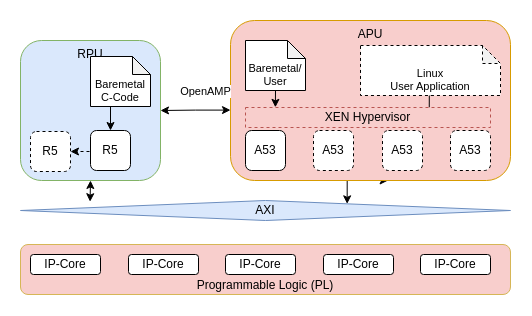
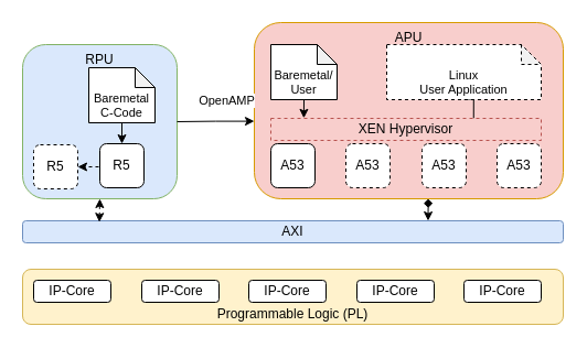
  <mxCell id="0" />
  <mxCell id="1" parent="0" />
- <mxCell id="2" style="edgeStyle=orthogonalEdgeStyle;rounded=0;orthogonalLoop=1;jettySize=auto;html=1;exitX=0.75;exitY=0;exitDx=0;exitDy=0;entryX=0.563;entryY=1;entryDx=0;entryDy=0;entryPerimeter=0;startArrow=classic;startFill=1;fontSize=11;" edge="1" parent="1" source="3" target="6"><mxGeometry relative="1" as="geometry" /></mxCell>
- <mxCell id="3" value="AXI" style="rhombus;whiteSpace=wrap;html=1;fillColor=#dae8fc;strokeColor=#6c8ebf;" vertex="1" parent="1"><mxGeometry x="20" y="200" width="490" height="20" as="geometry" /></mxCell>
- <mxCell id="4" style="edgeStyle=orthogonalEdgeStyle;rounded=0;orthogonalLoop=1;jettySize=auto;html=1;exitX=0.5;exitY=1;exitDx=0;exitDy=0;entryX=0.142;entryY=0.06;entryDx=0;entryDy=0;entryPerimeter=0;startArrow=classic;startFill=1;fontSize=11;" edge="1" parent="1" source="5" target="3"><mxGeometry relative="1" as="geometry" /></mxCell>
+ <mxCell id="2" style="edgeStyle=orthogonalEdgeStyle;rounded=0;orthogonalLoop=1;jettySize=auto;html=1;exitX=0.75;exitY=0;exitDx=0;exitDy=0;entryX=0.563;entryY=1;entryDx=0;entryDy=0;entryPerimeter=0;startArrow=classic;startFill=1;fontSize=11;endArrow=diamond;" edge="1" parent="1" source="3" target="6"><mxGeometry relative="1" as="geometry" /></mxCell>
+ <mxCell id="3" value="AXI" style="rounded=1;whiteSpace=wrap;html=1;fillColor=#dae8fc;strokeColor=#6c8ebf;" vertex="1" parent="1"><mxGeometry x="20" y="200" width="490" height="20" as="geometry" /></mxCell>
+ <mxCell id="4" style="edgeStyle=orthogonalEdgeStyle;rounded=0;orthogonalLoop=1;jettySize=auto;html=1;exitX=0.5;exitY=1;exitDx=0;exitDy=0;entryX=0.142;entryY=0.06;entryDx=0;entryDy=0;entryPerimeter=0;startArrow=classic;startFill=1;fontSize=11;dashed=1;" edge="1" parent="1" source="5" target="3"><mxGeometry relative="1" as="geometry" /></mxCell>
  <mxCell id="5" value="RPU" style="rounded=1;whiteSpace=wrap;html=1;verticalAlign=top;fillColor=#dae8fc;strokeColor=#82b366;" vertex="1" parent="1"><mxGeometry x="20" y="40" width="140" height="140" as="geometry" /></mxCell>
  <mxCell id="6" value="APU" style="rounded=1;whiteSpace=wrap;html=1;verticalAlign=top;fillColor=#f8cecc;strokeColor=#d79b00;" vertex="1" parent="1"><mxGeometry x="230" y="20" width="280" height="160" as="geometry" /></mxCell>
  <mxCell id="7" value="R5" style="rounded=1;whiteSpace=wrap;html=1;dashed=1;" vertex="1" parent="1"><mxGeometry x="30" y="131" width="40" height="40" as="geometry" /></mxCell>
  <mxCell id="8" style="edgeStyle=orthogonalEdgeStyle;rounded=0;orthogonalLoop=1;jettySize=auto;html=1;exitX=0;exitY=0.5;exitDx=0;exitDy=0;entryX=1;entryY=0.5;entryDx=0;entryDy=0;dashed=1;fontSize=11;" edge="1" parent="1" source="9" target="7"><mxGeometry relative="1" as="geometry"><Array as="points"><mxPoint x="110" y="151" /></Array></mxGeometry></mxCell>
  <mxCell id="9" value="R5" style="rounded=1;whiteSpace=wrap;html=1;" vertex="1" parent="1"><mxGeometry x="90" y="130" width="40" height="40" as="geometry" /></mxCell>
  <mxCell id="10" value="A53" style="rounded=1;whiteSpace=wrap;html=1;" vertex="1" parent="1"><mxGeometry x="245" y="130" width="40" height="40" as="geometry" /></mxCell>
  <mxCell id="11" value="A53" style="rounded=1;whiteSpace=wrap;html=1;dashed=1;" vertex="1" parent="1"><mxGeometry x="313" y="130" width="40" height="40" as="geometry" /></mxCell>
  <mxCell id="12" value="A53" style="rounded=1;whiteSpace=wrap;html=1;dashed=1;" vertex="1" parent="1"><mxGeometry x="382" y="130" width="40" height="40" as="geometry" /></mxCell>
  <mxCell id="13" value="A53" style="rounded=1;whiteSpace=wrap;html=1;dashed=1;" vertex="1" parent="1"><mxGeometry x="450" y="130" width="40" height="40" as="geometry" /></mxCell>
  <mxCell id="14" style="edgeStyle=orthogonalEdgeStyle;rounded=0;orthogonalLoop=1;jettySize=auto;html=1;exitX=0.5;exitY=1;exitDx=0;exitDy=0;exitPerimeter=0;entryX=0.5;entryY=0;entryDx=0;entryDy=0;" edge="1" parent="1" source="15" target="9"><mxGeometry relative="1" as="geometry" /></mxCell>
- <mxCell id="15" value="&lt;div style=&quot;font-size: 11px&quot;&gt;&lt;font style=&quot;font-size: 11px&quot;&gt;Baremetal&lt;/font&gt;&lt;/div&gt;&lt;div style=&quot;font-size: 11px&quot;&gt;&lt;font style=&quot;font-size: 11px&quot;&gt;C-Code&lt;br style=&quot;font-size: 11px;&quot;&gt;&lt;/font&gt;&lt;/div&gt;" style="shape=note;whiteSpace=wrap;html=1;backgroundOutline=1;darkOpacity=0.05;rounded=1;align=center;verticalAlign=bottom;size=18;fontSize=11;" vertex="1" parent="1"><mxGeometry x="90" y="56" width="60" height="50" as="geometry" /></mxCell>
- <mxCell id="16" value="OpenAMP" style="edgeStyle=orthogonalEdgeStyle;rounded=0;orthogonalLoop=1;jettySize=auto;html=1;fontSize=11;startArrow=classic;startFill=1;entryX=1;entryY=0.5;entryDx=0;entryDy=0;exitX=0;exitY=0.56;exitDx=0;exitDy=0;exitPerimeter=0;" edge="1" parent="1" source="6" target="5"><mxGeometry x="-0.006" y="-10" relative="1" as="geometry"><mxPoint x="10" y="-9" as="offset" /></mxGeometry></mxCell>
+ <mxCell id="15" value="&lt;div style=&quot;font-size: 11px&quot;&gt;&lt;font style=&quot;font-size: 11px&quot;&gt;Baremetal&lt;/font&gt;&lt;/div&gt;&lt;div style=&quot;font-size: 11px&quot;&gt;&lt;font style=&quot;font-size: 11px&quot;&gt;C-Code&lt;br style=&quot;font-size: 11px;&quot;&gt;&lt;/font&gt;&lt;/div&gt;" style="shape=note;whiteSpace=wrap;html=1;backgroundOutline=1;darkOpacity=0.05;rounded=1;align=center;verticalAlign=bottom;size=18;fontSize=11;" vertex="1" parent="1"><mxGeometry x="80" y="61" width="60" height="50" as="geometry" /></mxCell>
+ <mxCell id="16" value="OpenAMP" style="edgeStyle=orthogonalEdgeStyle;rounded=0;orthogonalLoop=1;jettySize=auto;html=1;fontSize=11;startArrow=classic;startFill=1;entryX=1;entryY=0.5;entryDx=0;entryDy=0;exitX=0;exitY=0.56;exitDx=0;exitDy=0;exitPerimeter=0;endArrow=none;" edge="1" parent="1" source="6" target="5"><mxGeometry x="-0.006" y="-10" relative="1" as="geometry"><mxPoint x="10" y="-9" as="offset" /></mxGeometry></mxCell>
  <mxCell id="17" style="edgeStyle=orthogonalEdgeStyle;rounded=0;orthogonalLoop=1;jettySize=auto;html=1;exitX=0.5;exitY=1;exitDx=0;exitDy=0;exitPerimeter=0;entryX=0.122;entryY=-0.009;entryDx=0;entryDy=0;entryPerimeter=0;startArrow=none;startFill=0;fontSize=11;" edge="1" parent="1" source="18" target="21"><mxGeometry relative="1" as="geometry" /></mxCell>
  <mxCell id="18" value="&lt;div style=&quot;font-size: 11px;&quot;&gt;Baremetal/ User&lt;br style=&quot;font-size: 11px;&quot;&gt;&lt;/div&gt;" style="shape=note;whiteSpace=wrap;html=1;backgroundOutline=1;darkOpacity=0.05;rounded=1;align=center;verticalAlign=bottom;size=18;fontSize=11;" vertex="1" parent="1"><mxGeometry x="245" y="40" width="60" height="50" as="geometry" /></mxCell>
  <mxCell id="19" style="edgeStyle=orthogonalEdgeStyle;rounded=0;orthogonalLoop=1;jettySize=auto;html=1;exitX=0.5;exitY=1;exitDx=0;exitDy=0;exitPerimeter=0;entryX=0.75;entryY=0;entryDx=0;entryDy=0;startArrow=none;startFill=0;fontSize=11;endArrow=none;" edge="1" parent="1" source="20" target="21"><mxGeometry relative="1" as="geometry" /></mxCell>
- <mxCell id="20" value="&lt;div style=&quot;font-size: 11px&quot;&gt;Linux&lt;/div&gt;&lt;div style=&quot;font-size: 11px&quot;&gt;User Application&lt;br style=&quot;font-size: 11px&quot;&gt;&lt;/div&gt;" style="shape=note;whiteSpace=wrap;html=1;backgroundOutline=1;darkOpacity=0.05;rounded=1;align=center;verticalAlign=bottom;size=18;fontSize=11;dashed=1;" vertex="1" parent="1"><mxGeometry x="360" y="45" width="140" height="50" as="geometry" /></mxCell>
+ <mxCell id="20" value="&lt;div style=&quot;font-size: 11px&quot;&gt;Linux&lt;/div&gt;&lt;div style=&quot;font-size: 11px&quot;&gt;User Application&lt;br style=&quot;font-size: 11px&quot;&gt;&lt;/div&gt;" style="shape=note;whiteSpace=wrap;html=1;backgroundOutline=1;darkOpacity=0.05;rounded=1;align=center;verticalAlign=bottom;size=18;fontSize=11;dashed=1;" vertex="1" parent="1"><mxGeometry x="350" y="40" width="140" height="50" as="geometry" /></mxCell>
  <mxCell id="21" value="XEN Hypervisor" style="whiteSpace=wrap;html=1;fillColor=#f8cecc;strokeColor=#b85450;dashed=1;rounded=0;" vertex="1" parent="1"><mxGeometry x="245" y="107" width="245" height="20" as="geometry" /></mxCell>
- <mxCell id="22" value="Programmable Logic (PL)" style="rounded=1;whiteSpace=wrap;html=1;verticalAlign=bottom;fillColor=#f8cecc;strokeColor=#d6b656;" vertex="1" parent="1"><mxGeometry x="20" y="244" width="490" height="50" as="geometry" /></mxCell>
+ <mxCell id="22" value="Programmable Logic (PL)" style="rounded=1;whiteSpace=wrap;html=1;verticalAlign=bottom;fillColor=#fff2cc;strokeColor=#d6b656;" vertex="1" parent="1"><mxGeometry x="20" y="244" width="490" height="50" as="geometry" /></mxCell>
  <mxCell id="23" value="IP-Core" style="rounded=1;whiteSpace=wrap;html=1;" vertex="1" parent="1"><mxGeometry x="30" y="254" width="70" height="20" as="geometry" /></mxCell>
  <mxCell id="24" value="IP-Core" style="rounded=1;whiteSpace=wrap;html=1;" vertex="1" parent="1"><mxGeometry x="128" y="254" width="70" height="20" as="geometry" /></mxCell>
  <mxCell id="25" value="IP-Core" style="rounded=1;whiteSpace=wrap;html=1;" vertex="1" parent="1"><mxGeometry x="225" y="254" width="70" height="20" as="geometry" /></mxCell>
  <mxCell id="26" value="IP-Core" style="rounded=1;whiteSpace=wrap;html=1;" vertex="1" parent="1"><mxGeometry x="323" y="254" width="70" height="20" as="geometry" /></mxCell>
  <mxCell id="27" value="IP-Core" style="rounded=1;whiteSpace=wrap;html=1;" vertex="1" parent="1"><mxGeometry x="420" y="254" width="70" height="20" as="geometry" /></mxCell>
